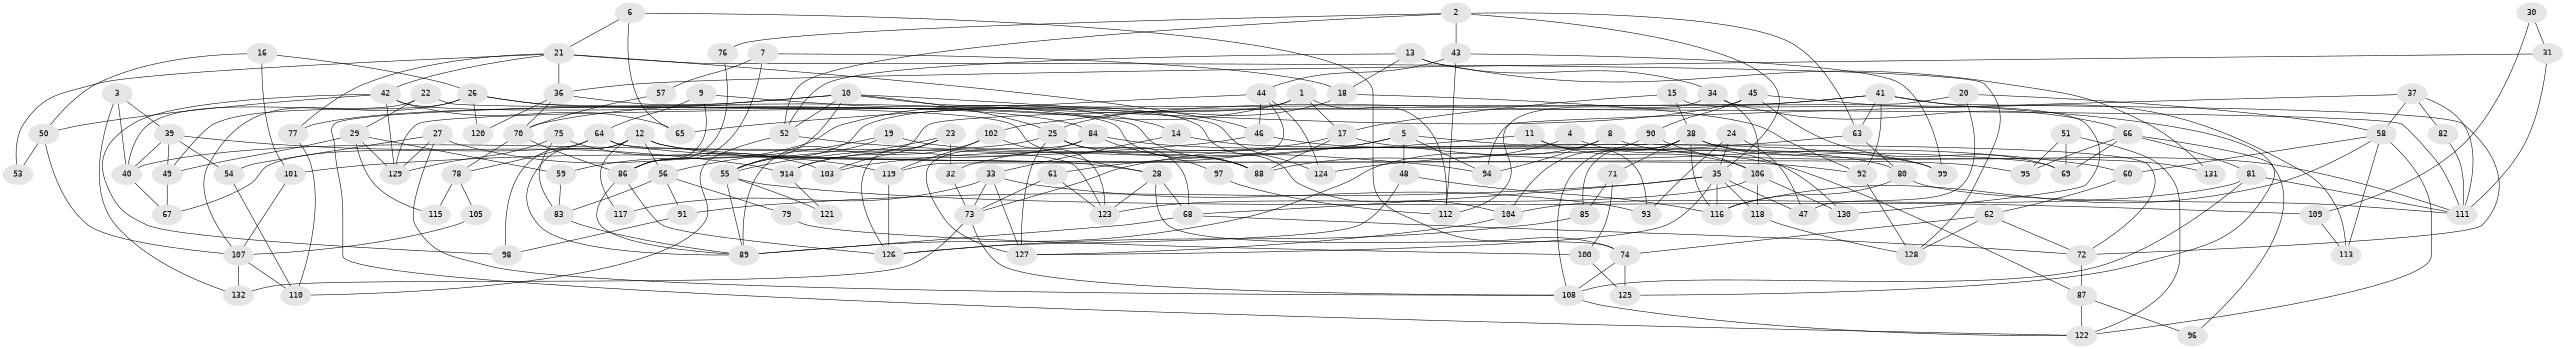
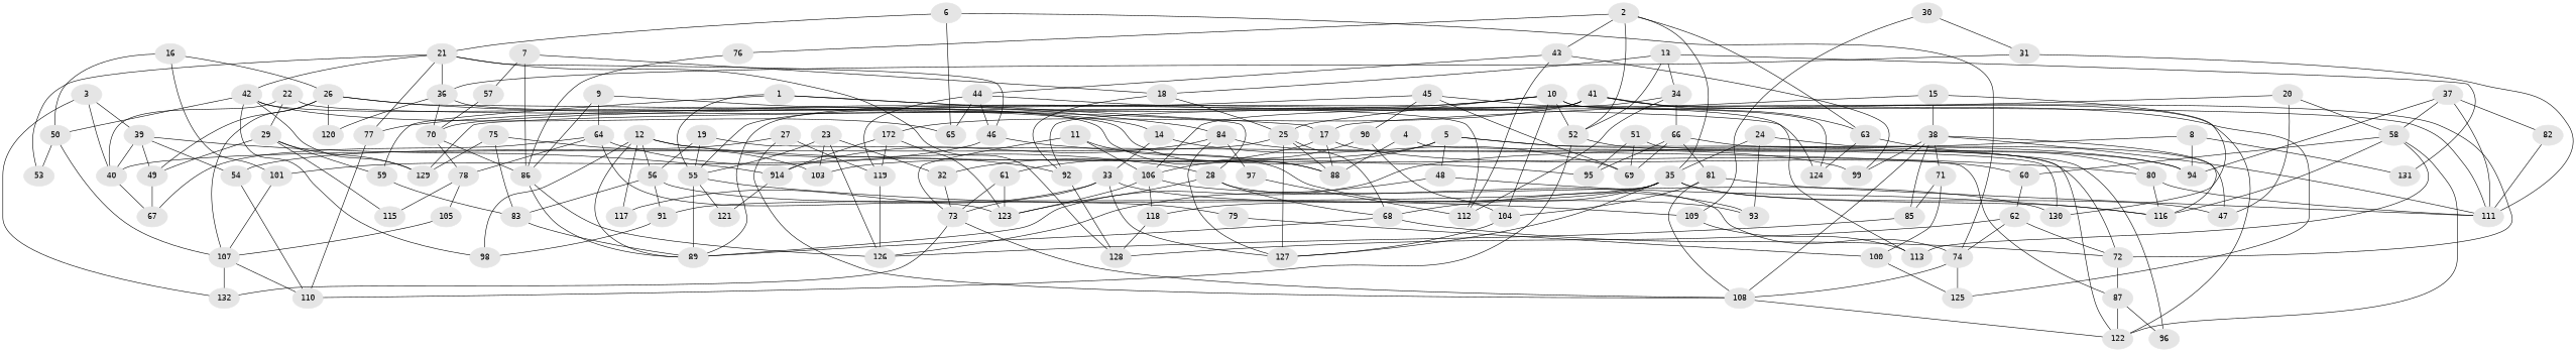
  graph {
    fontname="DejaVu Sans Mono"
    node [color=gray90 fontname="DejaVu Sans Mono" style=filled]
    edge [fontname="DejaVu Sans Mono"]
    1
    17
    55
    59
    112
    88
    32
    60
    89
    109
    121
    83
    2
    35
    43
    52
    63
    76
    47
    68
    127
    91
    116
    118
    99
    44
    94
    110
    124
    80
    86
    3
    39
    40
    132
    49
    54
    n38 [label=914]
    67
    4
    130
    5
    48
    61
    72
    103
    126
    73
    123
    87
    6
    21
    65
    74
    77
    36
    42
    46
    53
    128
    108
    125
    7
    18
    57
    25
    92
    70
    8
    131
    9
    14
    64
    33
    69
    78
    10
    104
    122
    11
    93
    106
    12
    28
    56
    95
    98
    117
    79
    13
    34
    66
    15
    38
    111
    71
    85
    16
    26
    50
    101
    84
    107
    120
    62
    19
    96
    20
    58
    129
    113
    22
    29
    115
    23
    24
    97
    27
    119
    30
    31
    81
    37
    82
    100
    41
-   102
+   102 [label=172]
    45
    90
    51
    105
    75
    1 -- 17
    1 -- 55
    1 -- 59
    1 -- 112
    17 -- 88
    17 -- 32
    17 -- 60
    55 -- 89
    55 -- 109
    55 -- 121
    59 -- 83
    32 -- 73
    60 -- 62
    109 -- 113
    83 -- 89
    2 -- 35
    2 -- 43
    2 -- 52
    2 -- 63
    2 -- 76
    35 -- 47
    35 -- 68
    35 -- 127
    35 -- 91
    35 -- 116
    35 -- 118
    43 -- 112
    43 -- 99
    43 -- 44
    52 -- 94
    52 -- 110
    63 -- 124
    63 -- 80
    76 -- 86
    68 -- 89
    68 -- 72
    91 -- 98
    118 -- 128
    44 -- 124
    44 -- 65
    44 -- 46
    44 -- 119
    80 -- 116
    80 -- 111
    86 -- 89
    86 -- 126
    3 -- 39
    3 -- 40
    3 -- 132
    39 -- 40
    39 -- 49
    39 -- 54
    39 -- n38
    40 -- 67
    49 -- 67
    54 -- 110
    n38 -- 121
    4 -- 88
    4 -- 130
    5 -- 94
    5 -- 48
    5 -- 61
    5 -- 72
    5 -- 103
    48 -- 116
    48 -- 126
    61 -- 73
    61 -- 123
    72 -- 87
    73 -- 132
    73 -- 108
    87 -- 122
    87 -- 96
    6 -- 21
    6 -- 65
    6 -- 74
    21 -- 77
    21 -- 36
    21 -- 42
    21 -- 46
    21 -- 53
    21 -- 128
    74 -- 108
    74 -- 125
    77 -- 110
    36 -- 88
    36 -- 70
    36 -- 120
    42 -- 88
    42 -- 65
    42 -- 98
    42 -- 50
    42 -- 129
    46 -- 80
    46 -- 101
    108 -- 122
    7 -- 86
    7 -- 18
    7 -- 57
    18 -- 25
    18 -- 92
    57 -- 70
    25 -- 88
    25 -- 68
    25 -- 127
    25 -- 40
    92 -- 128
    70 -- 86
    70 -- 78
    8 -- 89
    8 -- 94
    8 -- 131
    9 -- 86
    9 -- 14
    9 -- 64
    14 -- 33
    14 -- 69
    64 -- 67
    64 -- 123
    64 -- 92
    64 -- 78
    33 -- 127
    33 -- 73
    33 -- 93
    33 -- 117
    78 -- 115
    78 -- 105
    10 -- 55
    10 -- 52
    10 -- 124
    10 -- 77
    10 -- 25
    10 -- 104
    10 -- 122
    104 -- 127
    11 -- 73
    11 -- 93
    11 -- 106
    106 -- 118
    106 -- 130
    106 -- 123
    12 -- 89
    12 -- 28
    12 -- 56
    12 -- 95
    12 -- 98
    12 -- 117
    28 -- 68
    28 -- 123
    28 -- 74
    56 -- 83
    56 -- 91
    56 -- 79
    79 -- 100
    13 -- 52
    13 -- 18
    13 -- 131
    13 -- 34
    34 -- 112
    34 -- 106
    34 -- 66
    66 -- 69
    66 -- 95
    66 -- 96
    66 -- 81
    15 -- 17
    15 -- 130
    15 -- 38
    38 -- 116
    38 -- 99
    38 -- 108
    38 -- 111
    38 -- 71
    38 -- 85
    71 -- 85
    71 -- 100
    85 -- 126
    16 -- 26
    16 -- 50
    16 -- 101
    26 -- 49
    26 -- 28
    26 -- 84
    26 -- 107
    26 -- 120
    50 -- 53
    50 -- 107
    101 -- 107
    84 -- 127
    84 -- 99
    84 -- n38
    84 -- 97
    107 -- 110
    107 -- 132
    62 -- 72
    62 -- 74
    62 -- 128
    19 -- 55
    19 -- 87
    19 -- 56
    20 -- 47
    20 -- 58
    20 -- 129
    58 -- 60
    58 -- 116
    58 -- 122
    58 -- 113
    22 -- 40
    22 -- 111
    22 -- 29
    29 -- 59
    29 -- 49
    29 -- 129
    29 -- 115
    23 -- 55
    23 -- 32
    23 -- 103
    23 -- 126
    24 -- 35
    24 -- 47
    24 -- 93
    97 -- 112
    27 -- 54
    27 -- 108
-   27 -- 129
    27 -- 119
    119 -- 126
    30 -- 109
    30 -- 31
    31 -- 36
    31 -- 111
    81 -- 108
    81 -- 104
    81 -- 111
    37 -- 94
    37 -- 111
    37 -- 58
    37 -- 82
    82 -- 111
    100 -- 125
    41 -- 89
    41 -- 63
    41 -- 72
    41 -- 125
    41 -- 92
    41 -- 102
    102 -- n38
    102 -- 123
    102 -- 119
    45 -- 70
    45 -- 69
    45 -- 113
    45 -- 90
    90 -- 104
    90 -- 106
    51 -- 69
    51 -- 122
    51 -- 95
    105 -- 107
    75 -- 83
    75 -- 103
    75 -- 129
  }
